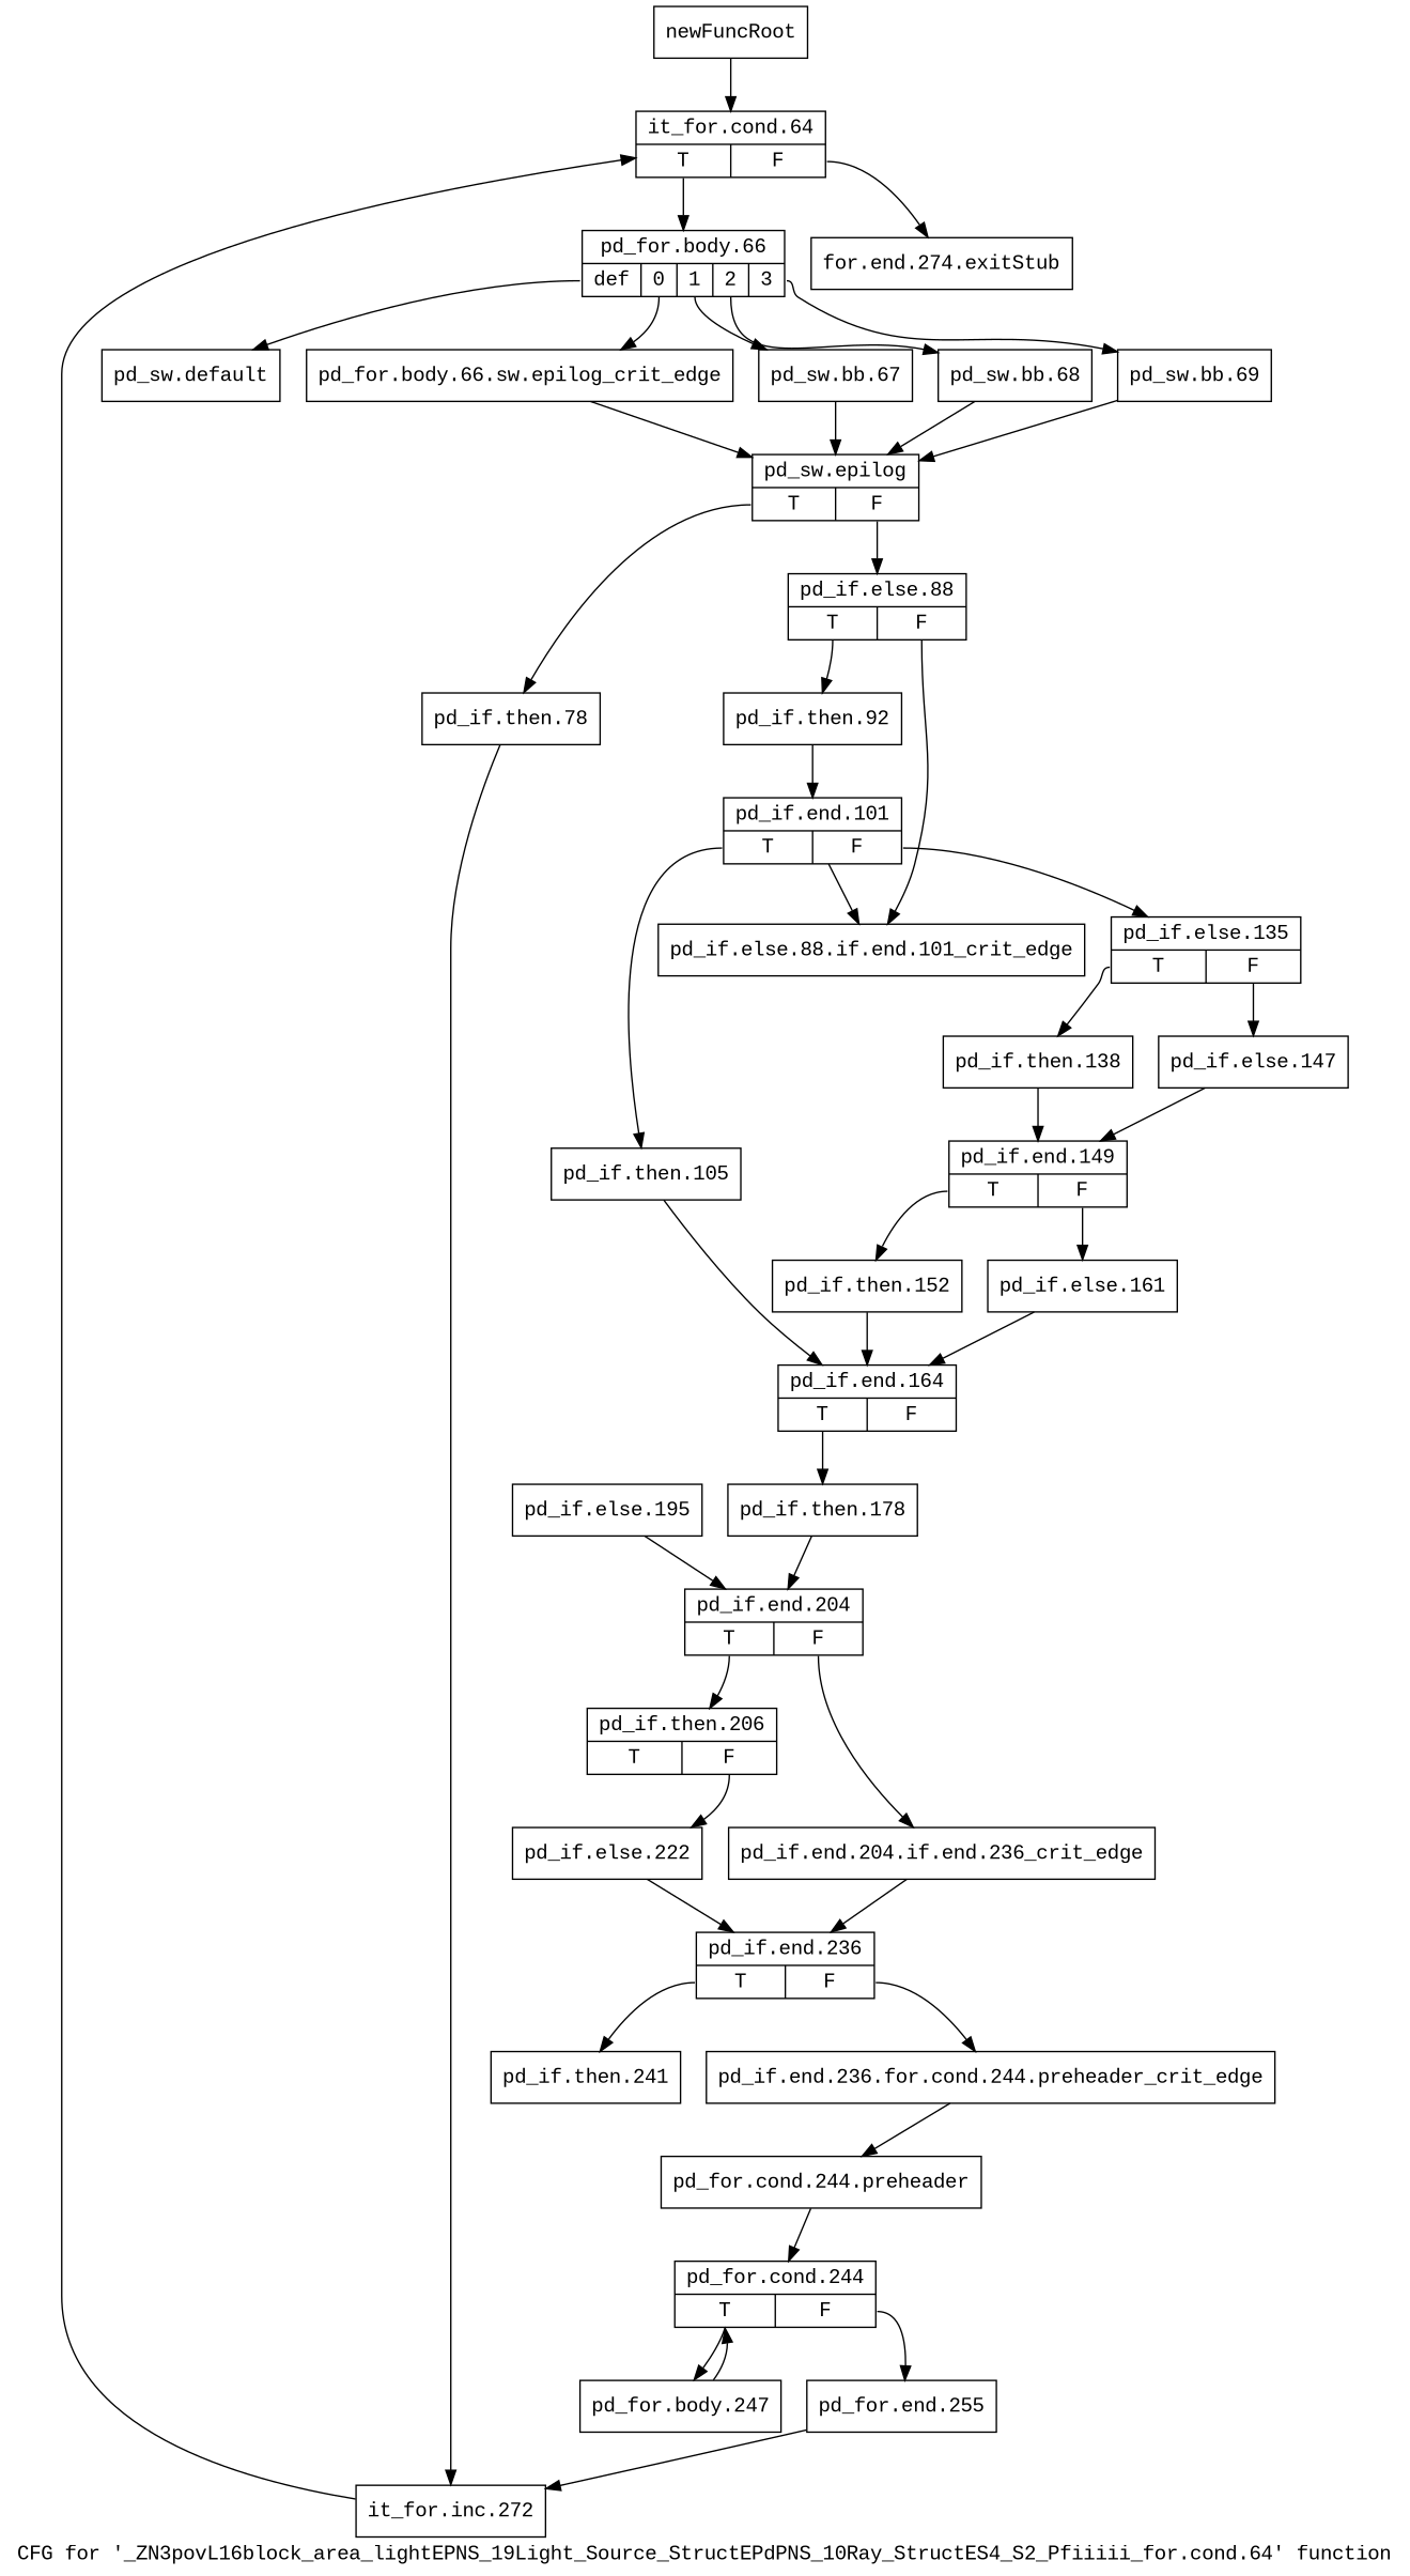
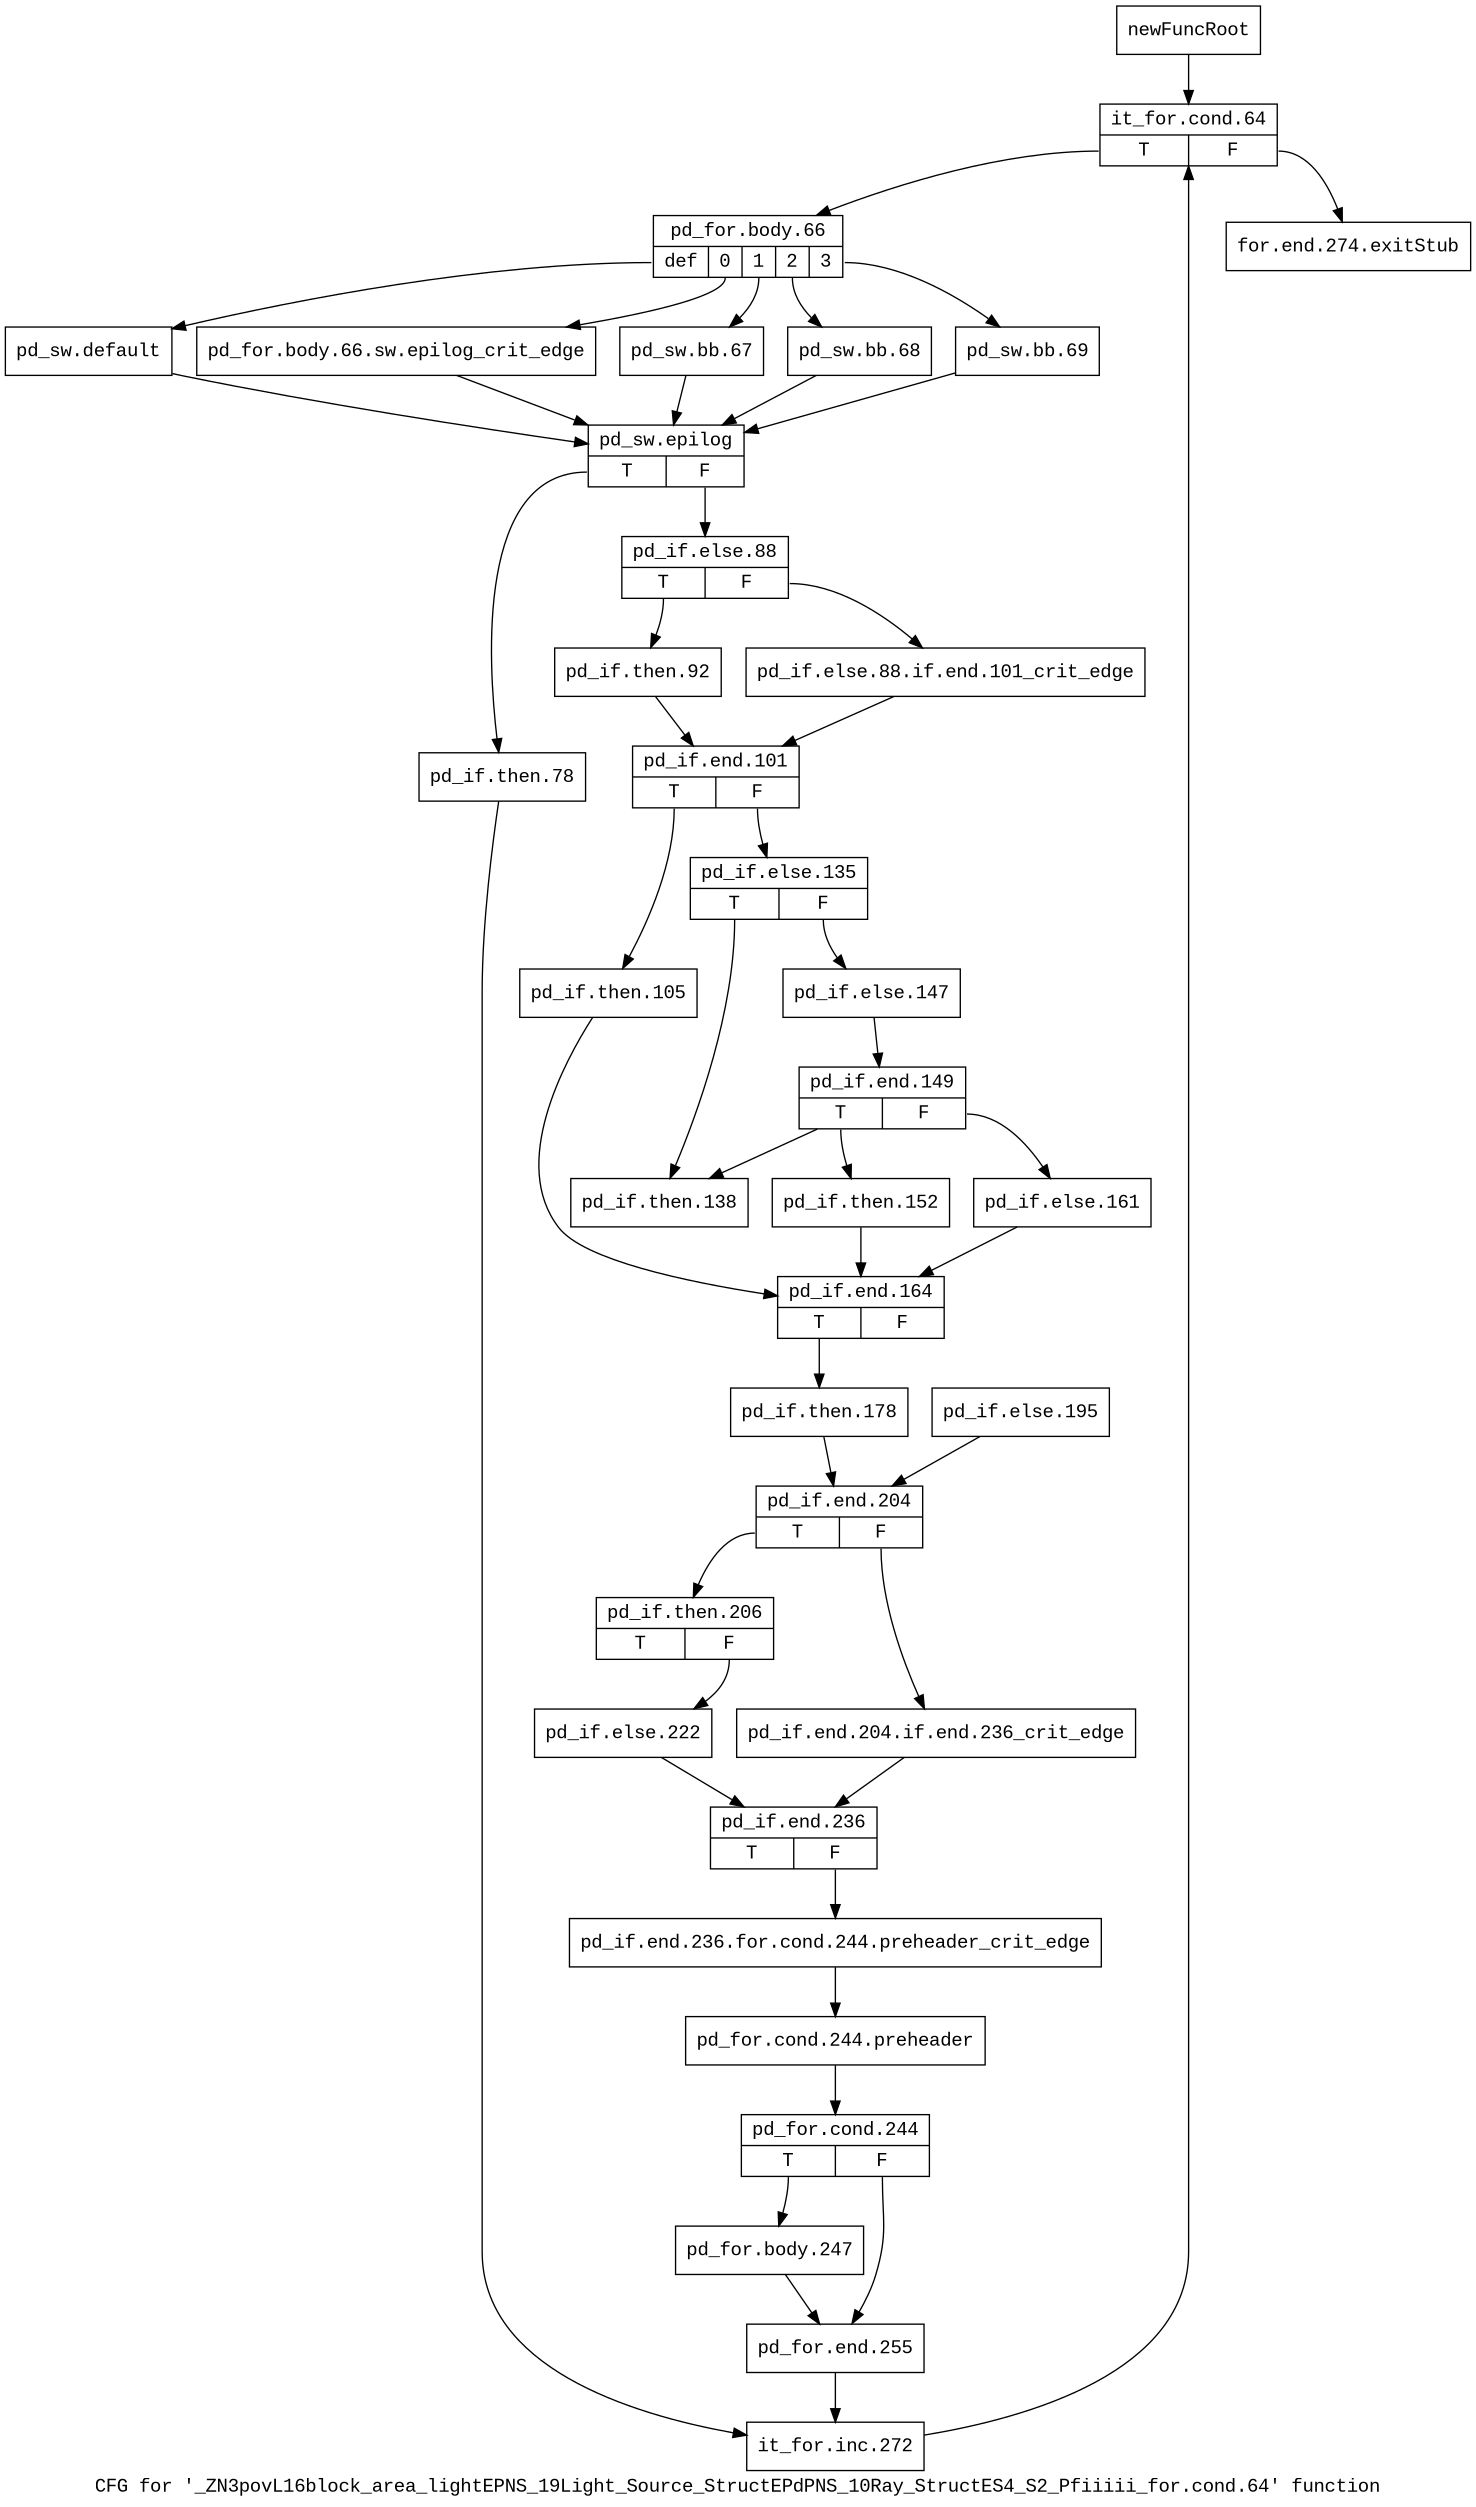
  digraph {
    fontname="Liberation Mono"
    label="CFG for '_ZN3povL16block_area_lightEPNS_19Light_Source_StructEPdPNS_10Ray_StructES4_S2_Pfiiiii_for.cond.64' function"
    node [fontname="Liberation Mono" shape=record]
    edge [fontname="Liberation Mono"]
    n1 [label="{newFuncRoot}"]
    n2 [label="{it_for.cond.64|{<s0>T|<s1>F}}"]
    n3 [label="{for.end.274.exitStub}"]
    n4 [label="{pd_for.body.66|{<s0>def|<s1>0|<s2>1|<s3>2|<s4>3}}"]
    n5 [label="{pd_sw.default}"]
    n6 [label="{pd_for.body.66.sw.epilog_crit_edge}"]
    n7 [label="{pd_sw.bb.67}"]
    n8 [label="{pd_sw.bb.68}"]
    n9 [label="{pd_sw.bb.69}"]
    n10 [label="{pd_sw.epilog|{<s0>T|<s1>F}}"]
    n11 [label="{pd_if.then.78}"]
    n12 [label="{pd_if.else.88|{<s0>T|<s1>F}}"]
    n13 [label="{it_for.inc.272}"]
    n14 [label="{pd_if.then.92}"]
    n15 [label="{pd_if.else.88.if.end.101_crit_edge}"]
    n16 [label="{pd_if.end.101|{<s0>T|<s1>F}}"]
    n17 [label="{pd_if.then.105}"]
    n18 [label="{pd_if.else.135|{<s0>T|<s1>F}}"]
    n19 [label="{pd_if.end.164|{<s0>T|<s1>F}}"]
    n20 [label="{pd_if.then.138}"]
    n21 [label="{pd_if.else.147}"]
    n22 [label="{pd_if.then.178}"]
    n23 [label="{pd_if.end.149|{<s0>T|<s1>F}}"]
    n24 [label="{pd_if.then.152}"]
    n25 [label="{pd_if.else.161}"]
    n26 [label="{pd_if.end.204|{<s0>T|<s1>F}}"]
    n27 [label="{pd_if.else.195}"]
    n28 [label="{pd_if.then.206|{<s0>T|<s1>F}}"]
    n29 [label="{pd_if.end.204.if.end.236_crit_edge}"]
    n30 [label="{pd_if.else.222}"]
    n31 [label="{pd_if.end.236|{<s0>T|<s1>F}}"]
-   n32 [label="{pd_if.then.241}"]
    n33 [label="{pd_if.end.236.for.cond.244.preheader_crit_edge}"]
    n34 [label="{pd_for.cond.244.preheader}"]
    n35 [label="{pd_for.cond.244|{<s0>T|<s1>F}}"]
    n36 [label="{pd_for.body.247}"]
    n37 [label="{pd_for.end.255}"]
    n1 -> n2
    n2 -> n3 [tailport=s1]
    n2 -> n4 [tailport=s0]
    n4 -> n5 [tailport=s0]
    n4 -> n6 [tailport=s1]
    n4 -> n7 [tailport=s2]
    n4 -> n8 [tailport=s3]
    n4 -> n9 [tailport=s4]
+   n5 -> n10
    n6 -> n10
    n7 -> n10
    n8 -> n10
    n9 -> n10
    n10 -> n11 [tailport=s0]
    n10 -> n12 [tailport=s1]
    n11 -> n13
    n12 -> n14 [tailport=s0]
    n12 -> n15 [tailport=s1]
    n13 -> n2
    n14 -> n16
-   n16 -> n15
+   n15 -> n16
    n16 -> n17 [tailport=s0]
    n16 -> n18 [tailport=s1]
    n17 -> n19
    n18 -> n20 [tailport=s0]
    n18 -> n21 [tailport=s1]
    n19 -> n22 [tailport=s0]
-   n20 -> n23
+   n23 -> n20
    n21 -> n23
    n22 -> n26
    n23 -> n24 [tailport=s0]
    n23 -> n25 [tailport=s1]
    n24 -> n19
    n25 -> n19
    n26 -> n28 [tailport=s0]
    n26 -> n29 [tailport=s1]
    n27 -> n26
    n28 -> n30 [tailport=s1]
    n29 -> n31
    n30 -> n31
-   n31 -> n32 [tailport=s0]
    n31 -> n33 [tailport=s1]
    n33 -> n34
    n34 -> n35
    n35 -> n36 [tailport=s0]
    n35 -> n37 [tailport=s1]
-   n36 -> n35
+   n36 -> n37
    n37 -> n13
  }
